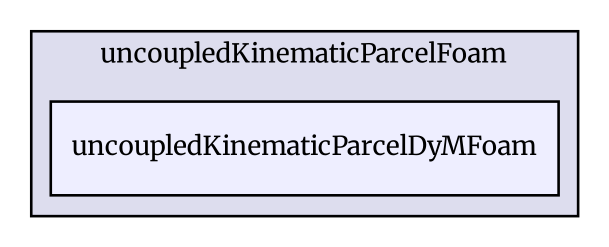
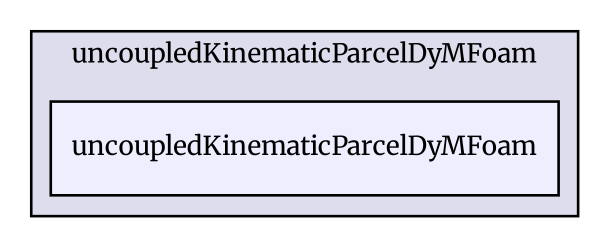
  digraph {
    compound=true
    fontname=Merriweather
    n1 [fillcolor="#eeeeff" fontname=Merriweather fontsize=10 label=uncoupledKinematicParcelDyMFoam pencolor=black shape=box style=filled]
    subgraph cluster_1 {
      bgcolor="#ddddee"
      fontsize=10
-     label=uncoupledKinematicParcelFoam
+     label=uncoupledKinematicParcelDyMFoam
      pencolor=black
      n1
    }
  }
